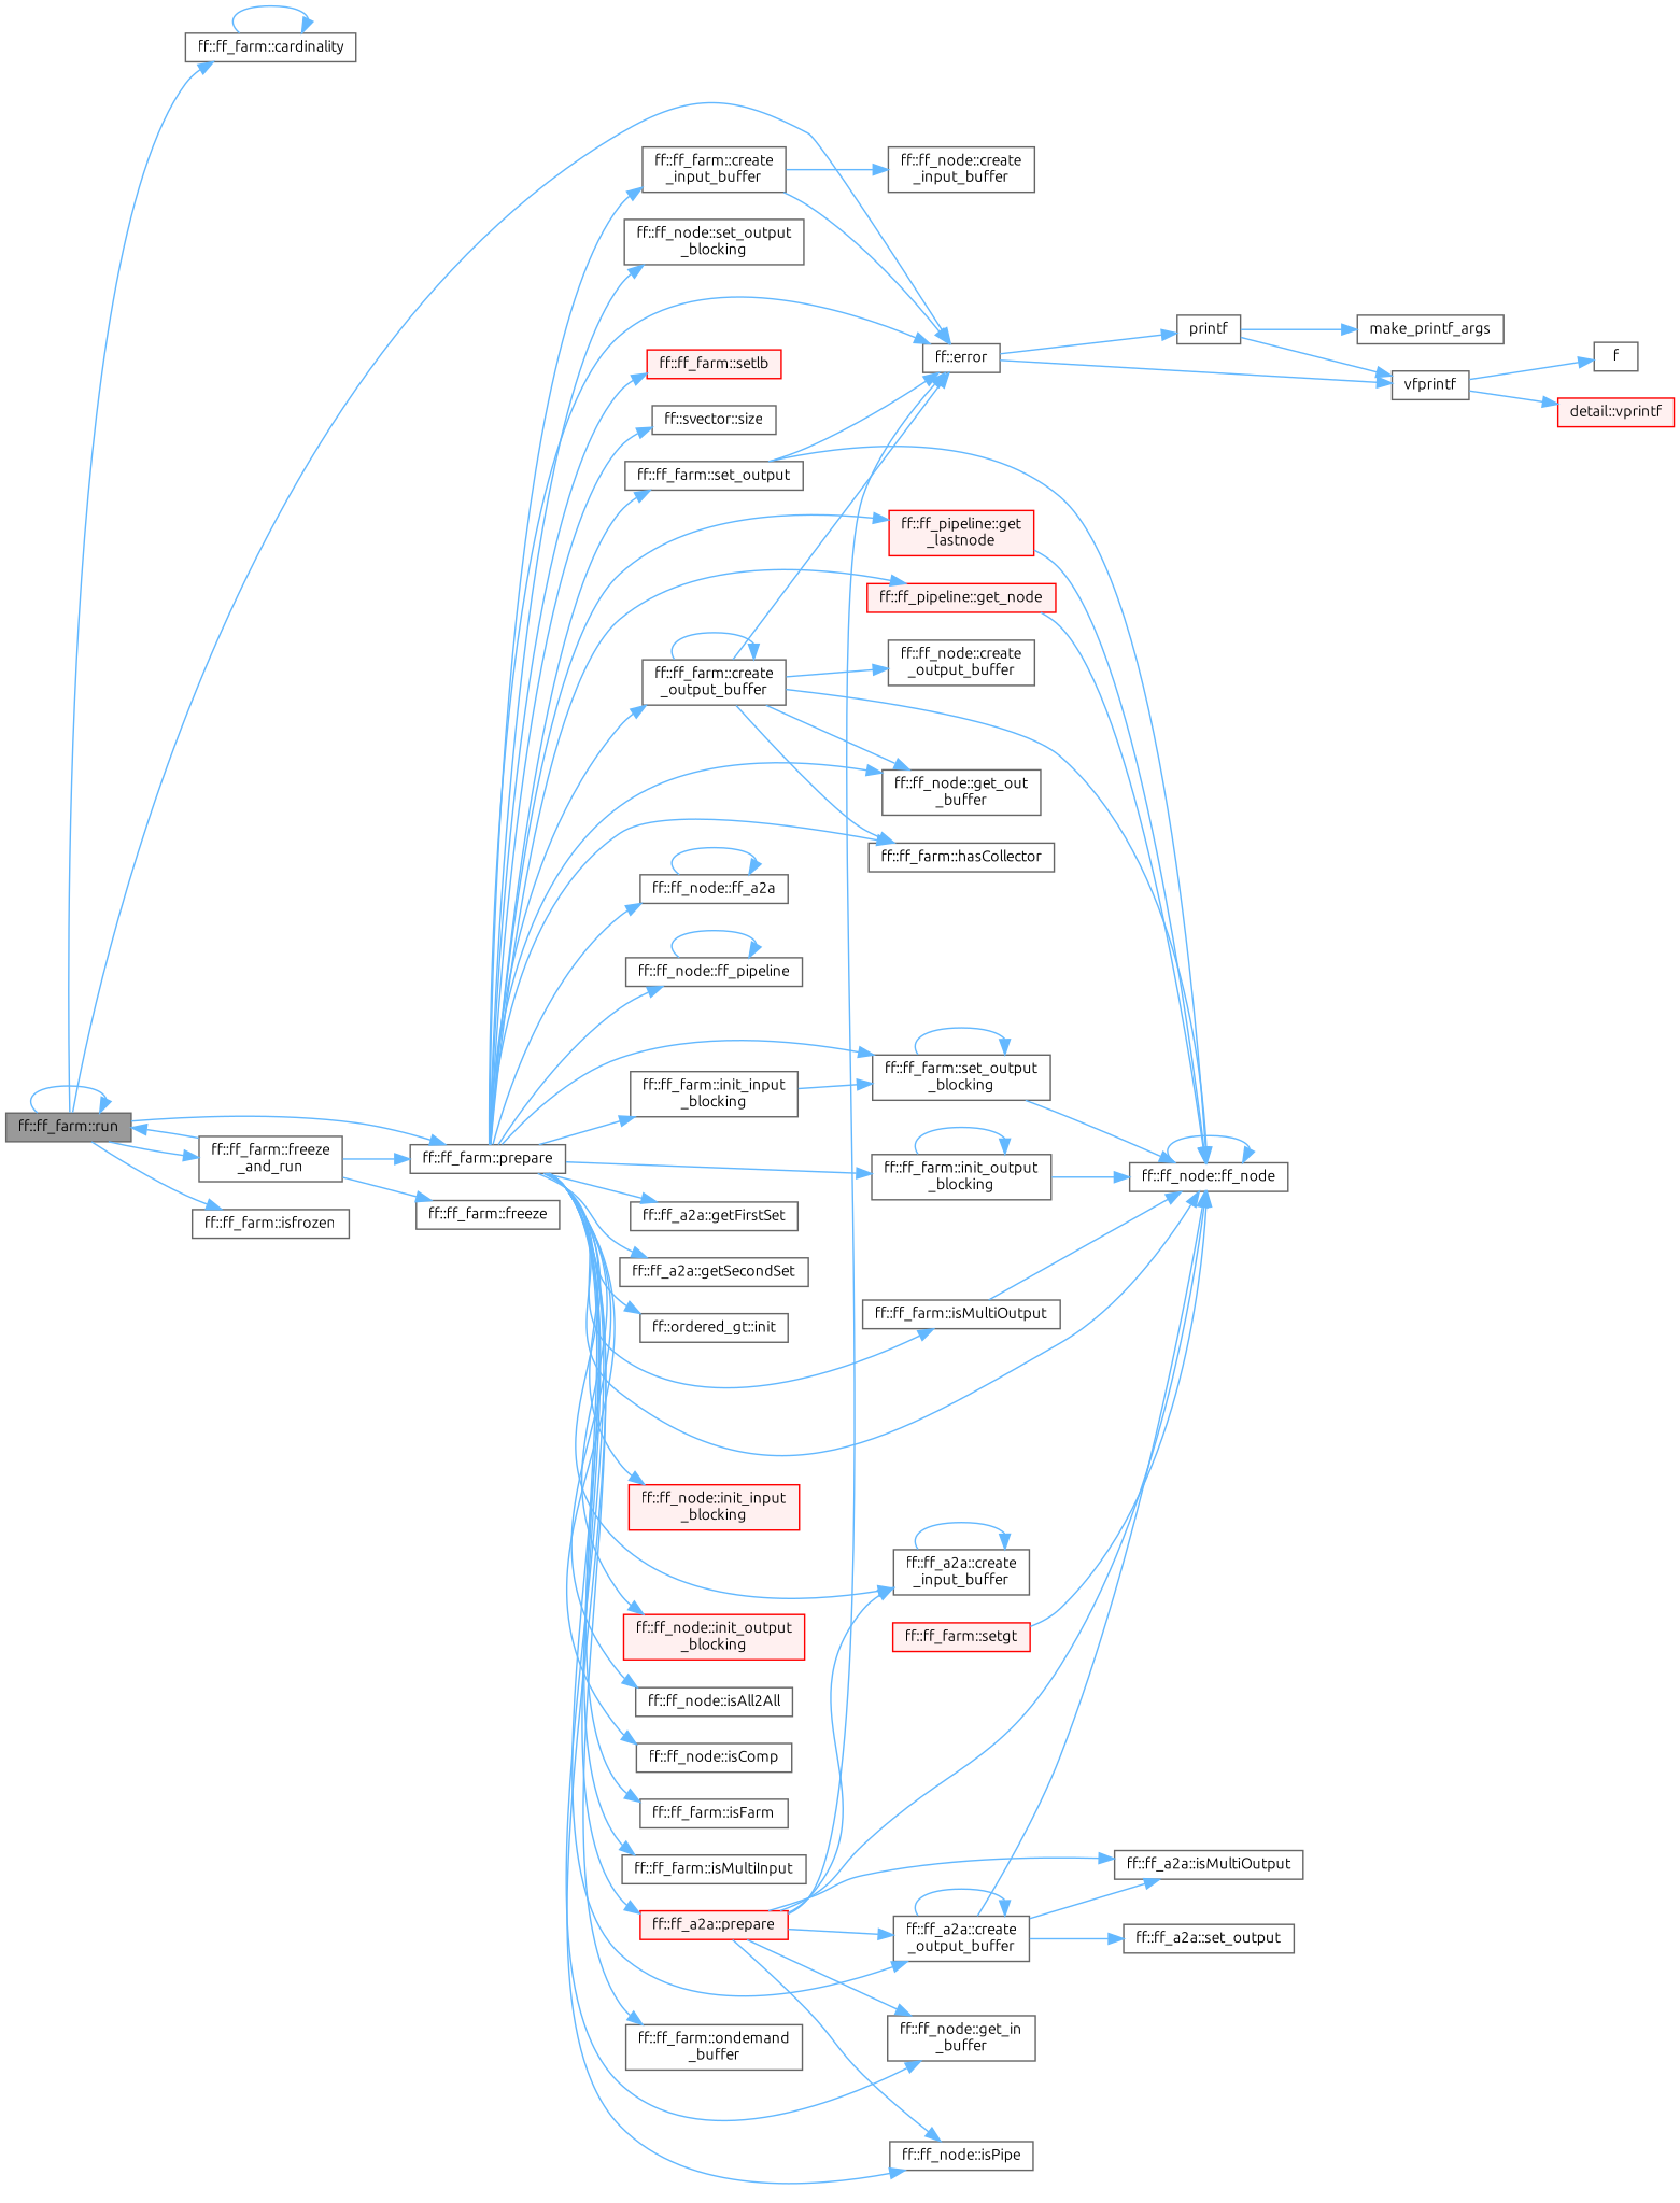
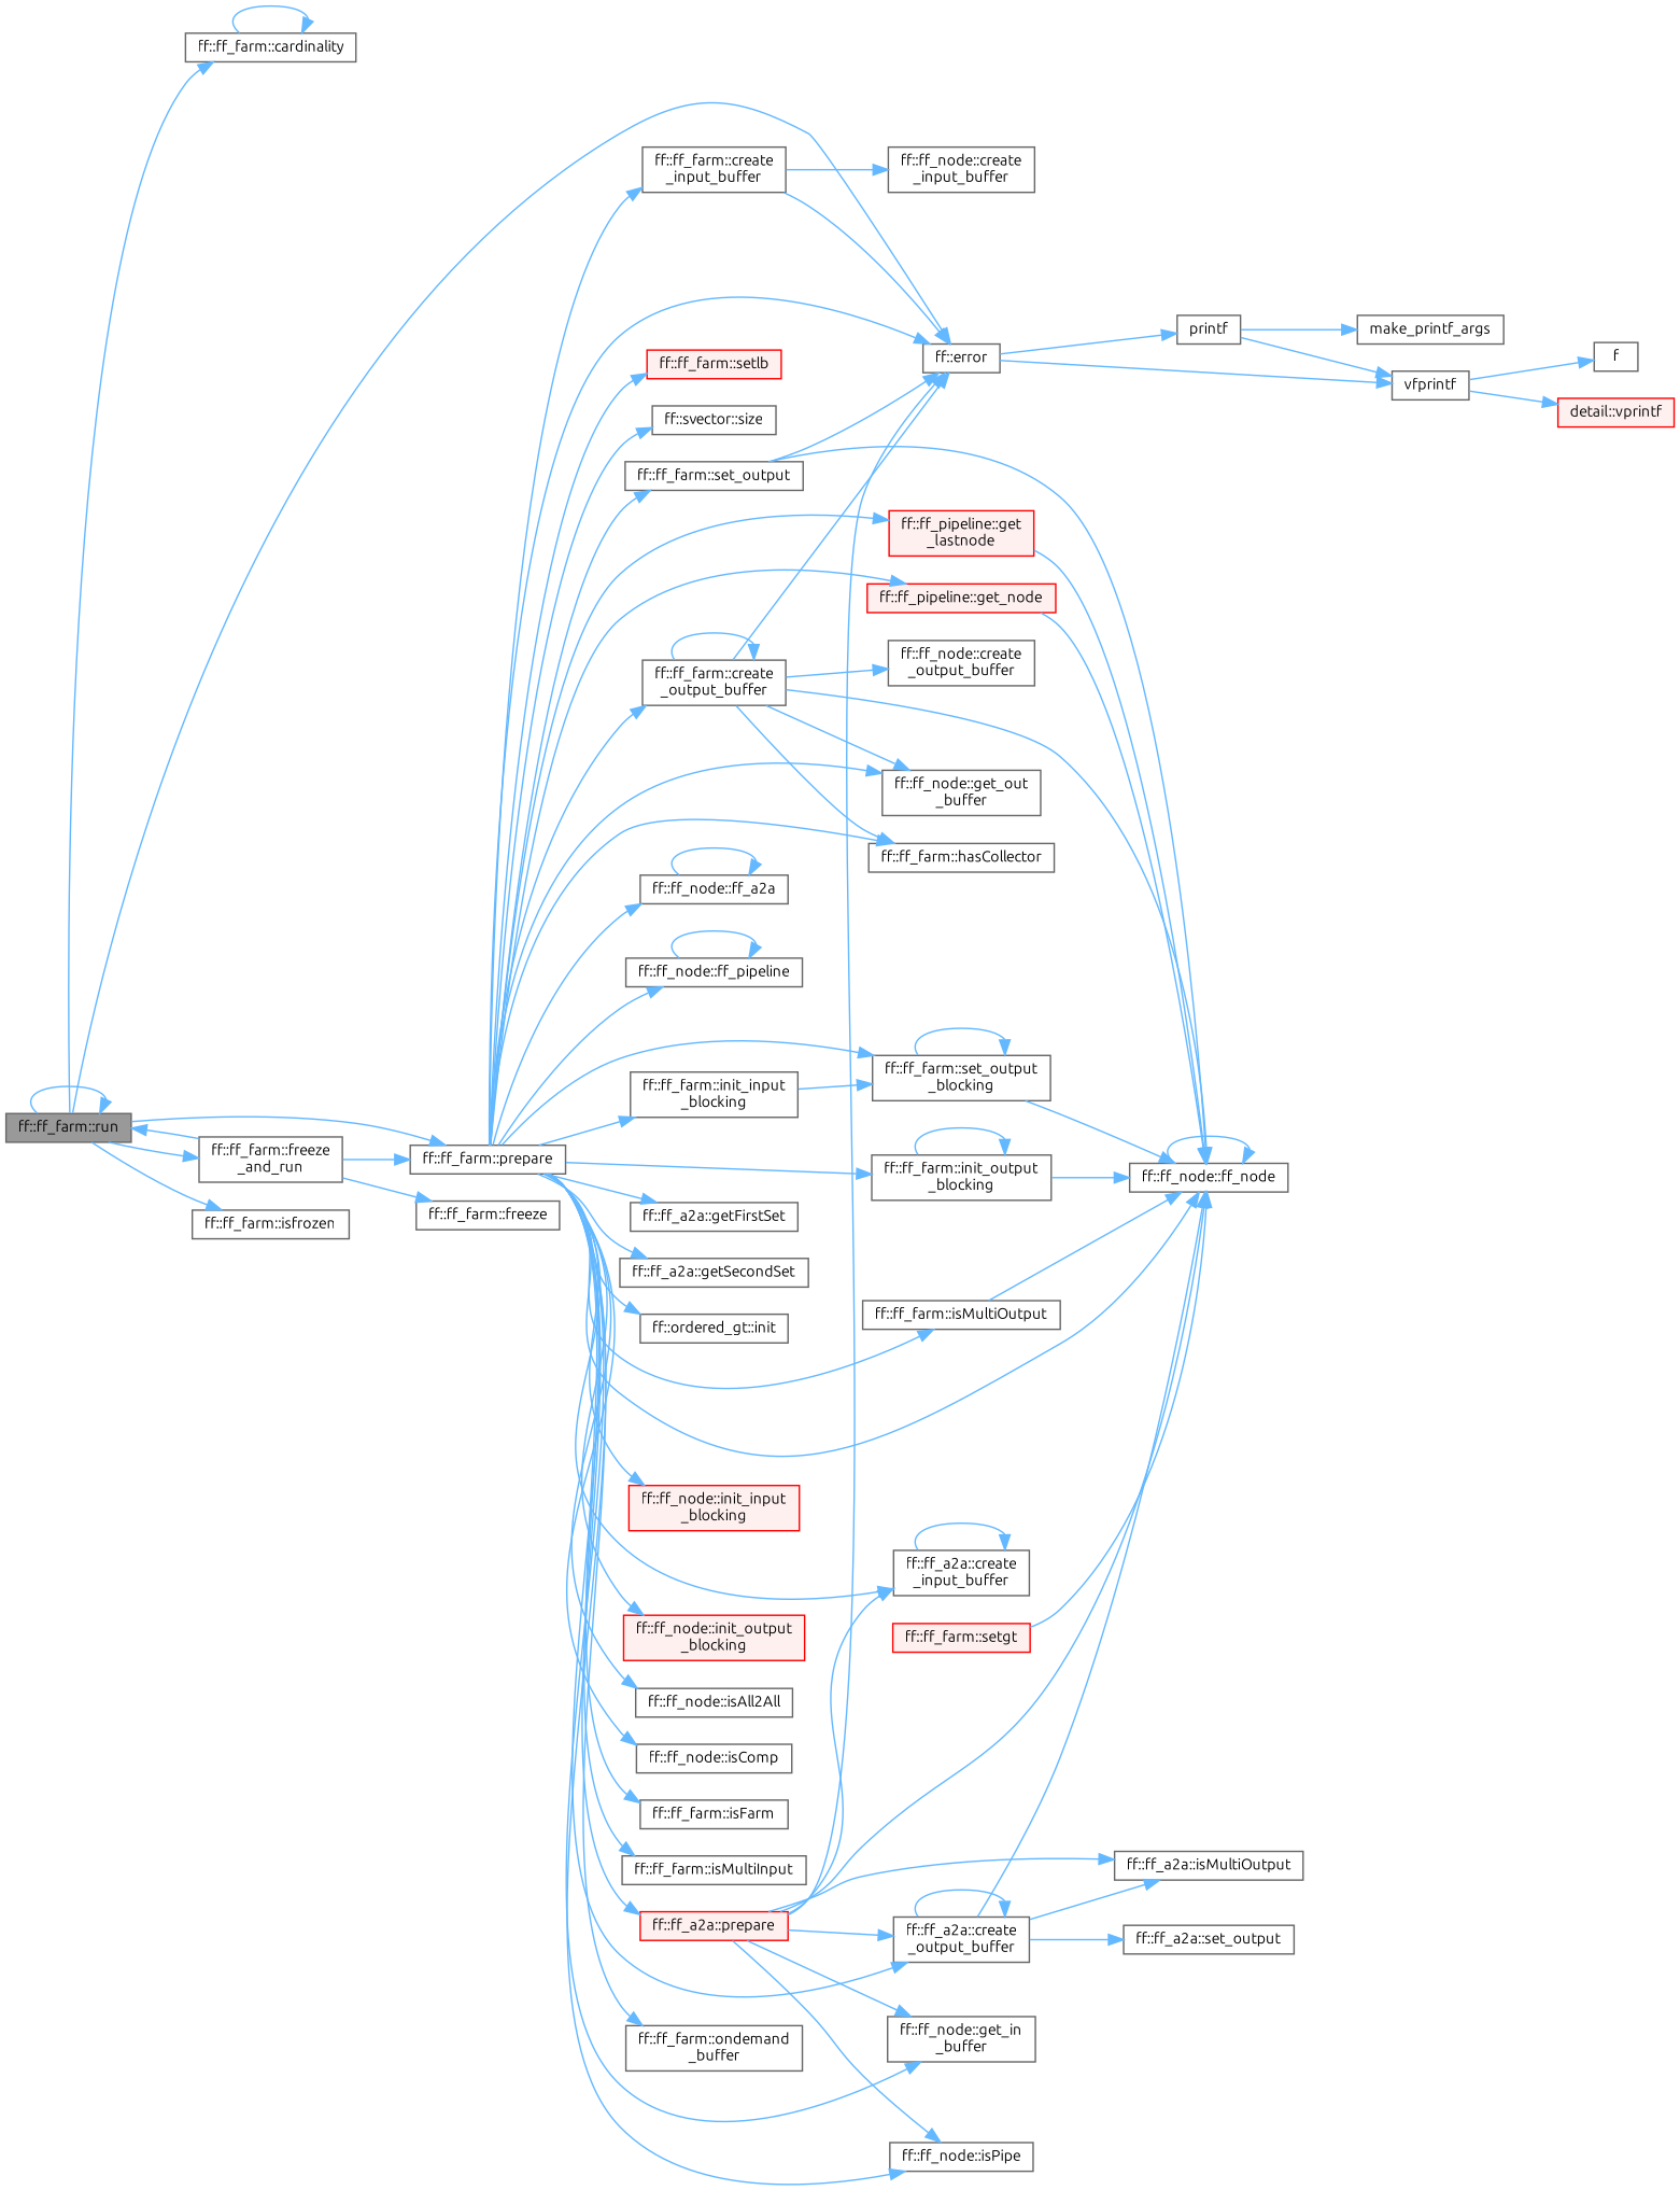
  digraph {
    fontname=Ubuntu
    rankdir=LR
    node [color=grey40 fillcolor=white fontname=Ubuntu fontsize=10 shape=box style=filled]
    edge [color=steelblue1 fontname=Ubuntu fontsize=10 labelfontname=Helvetica labelfontsize=10 style=solid]
    n1 [color=gray40 fillcolor=grey60 fontcolor=black height=0.2 label="ff::ff_farm::run" width=0.4]
    n2 [height=0.2 label="ff::ff_farm::cardinality" width=0.4]
    n3 [height=0.2 label="ff::error" width=0.4]
    n4 [height=0.2 label="ff::ff_farm::freeze\l_and_run" width=0.4]
    n5 [height=0.2 label="ff::ff_farm::prepare" width=0.4]
    n6 [height=0.2 label="ff::ff_farm::isfrozen" width=0.4]
    n7 [height=0.2 label=printf width=0.4]
    n8 [height=0.2 label=vfprintf width=0.4]
    n9 [height=0.2 label="ff::ff_farm::freeze" width=0.4]
    n10 [height=0.2 label="ff::ff_a2a::create\l_input_buffer" width=0.4]
    n11 [height=0.2 label="ff::ff_farm::create\l_input_buffer" width=0.4]
    n12 [height=0.2 label="ff::ff_a2a::create\l_output_buffer" width=0.4]
    n13 [height=0.2 label="ff::ff_node::ff_node" width=0.4]
    n14 [height=0.2 label="ff::ff_farm::create\l_output_buffer" width=0.4]
    n15 [height=0.2 label="ff::ff_node::get_out\l_buffer" width=0.4]
    n16 [height=0.2 label="ff::ff_farm::hasCollector" width=0.4]
    n17 [height=0.2 label="ff::ff_node::ff_a2a" width=0.4]
    n18 [height=0.2 label="ff::ff_node::ff_pipeline" width=0.4]
    n19 [height=0.2 label="ff::ff_node::get_in\l_buffer" width=0.4]
    n20 [color=red fillcolor="#FFF0F0" height=0.2 label="ff::ff_pipeline::get\l_lastnode" width=0.4]
    n21 [color=red fillcolor="#FFF0F0" height=0.2 label="ff::ff_pipeline::get_node" width=0.4]
    n22 [height=0.2 label="ff::ff_a2a::getFirstSet" width=0.4]
    n23 [height=0.2 label="ff::ff_a2a::getSecondSet" width=0.4]
    n24 [height=0.2 label="ff::ordered_gt::init" width=0.4]
    n25 [height=0.2 label="ff::ff_farm::init_input\l_blocking" width=0.4]
    n26 [height=0.2 label="ff::ff_farm::set_output\l_blocking" width=0.4]
    n27 [color=red fillcolor="#FFF0F0" height=0.2 label="ff::ff_node::init_input\l_blocking" width=0.4]
    n28 [height=0.2 label="ff::ff_farm::init_output\l_blocking" width=0.4]
    n29 [color=red fillcolor="#FFF0F0" height=0.2 label="ff::ff_node::init_output\l_blocking" width=0.4]
    n30 [height=0.2 label="ff::ff_node::isAll2All" width=0.4]
    n31 [height=0.2 label="ff::ff_node::isComp" width=0.4]
    n32 [height=0.2 label="ff::ff_farm::isFarm" width=0.4]
    n33 [height=0.2 label="ff::ff_farm::isMultiInput" width=0.4]
    n34 [height=0.2 label="ff::ff_farm::isMultiOutput" width=0.4]
    n35 [height=0.2 label="ff::ff_node::isPipe" width=0.4]
    n36 [height=0.2 label="ff::ff_farm::ondemand\l_buffer" width=0.4]
    n37 [color=red fillcolor="#FFF0F0" height=0.2 label="ff::ff_a2a::prepare" width=0.4]
    n38 [height=0.2 label="ff::ff_farm::set_output" width=0.4]
-   n39 [height=0.2 label="ff::ff_node::set_output\l_blocking" width=0.4]
    n40 [color=red fillcolor="#FFF0F0" height=0.2 label="ff::ff_farm::setlb" width=0.4]
    n41 [height=0.2 label="ff::svector::size" width=0.4]
    n42 [height=0.2 label=make_printf_args width=0.4]
    n43 [height=0.2 label=f width=0.4]
    n44 [color=red fillcolor="#FFF0F0" height=0.2 label="detail::vprintf" width=0.4]
    n45 [height=0.2 label="ff::ff_node::create\l_input_buffer" width=0.4]
    n46 [height=0.2 label="ff::ff_a2a::isMultiOutput" width=0.4]
    n47 [height=0.2 label="ff::ff_a2a::set_output" width=0.4]
    n48 [height=0.2 label="ff::ff_node::create\l_output_buffer" width=0.4]
    n49 [color=red fillcolor="#FFF0F0" height=0.2 label="ff::ff_farm::setgt" width=0.4]
    n1 -> n1
    n1 -> n2
    n1 -> n3
    n1 -> n4
    n1 -> n5
    n1 -> n6
    n2 -> n2
    n3 -> n7
    n3 -> n8
    n4 -> n1
    n4 -> n5
    n4 -> n9
    n5 -> n3
    n5 -> n10
    n5 -> n11
    n5 -> n12
    n5 -> n13
    n5 -> n14
    n5 -> n15
    n5 -> n16
    n5 -> n17
    n5 -> n18
    n5 -> n19
    n5 -> n20
    n5 -> n21
    n5 -> n22
    n5 -> n23
    n5 -> n24
    n5 -> n25
    n5 -> n26
    n5 -> n27
    n5 -> n28
    n5 -> n29
    n5 -> n30
    n5 -> n31
    n5 -> n32
    n5 -> n33
    n5 -> n34
    n5 -> n35
    n5 -> n36
    n5 -> n37
    n5 -> n38
-   n5 -> n39
    n5 -> n40
    n5 -> n41
    n7 -> n8
    n7 -> n42
    n8 -> n43
    n8 -> n44
    n10 -> n10
    n11 -> n3
    n11 -> n45
    n12 -> n12
    n12 -> n13
    n12 -> n46
    n12 -> n47
    n13 -> n13
    n14 -> n3
    n14 -> n13
    n14 -> n14
    n14 -> n15
    n14 -> n16
    n14 -> n48
    n17 -> n17
    n18 -> n18
    n20 -> n13
    n21 -> n13
    n25 -> n26
    n26 -> n13
    n26 -> n26
    n28 -> n13
    n28 -> n28
    n34 -> n13
    n37 -> n3
    n37 -> n10
    n37 -> n12
    n37 -> n13
    n37 -> n19
    n37 -> n35
    n37 -> n46
    n38 -> n3
    n38 -> n13
    n49 -> n13
  }
